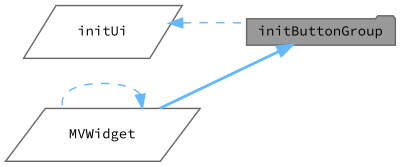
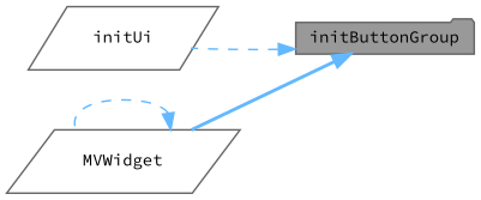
  digraph {
    fontname="Source Code Pro"
    rankdir=RL
    node [color=grey40 fillcolor=white fontname="Source Code Pro" fontsize=10 shape=parallelogram style=filled]
    edge [color=steelblue1 dir=back fontname="Source Code Pro" fontsize=10 labelfontname=Helvetica labelfontsize=10 style=dashed]
    n1 [color=gray40 fillcolor=grey60 fontcolor=black height=0.2 label=initButtonGroup shape=folder width=0.4]
    n2 [height=0.2 label=initUi width=0.4]
    n3 [height=0.2 label=MVWidget width=0.4]
-   n2 -> n1
+   n1 -> n2
    n1 -> n3 [style=bold]
    n3 -> n3
  }
